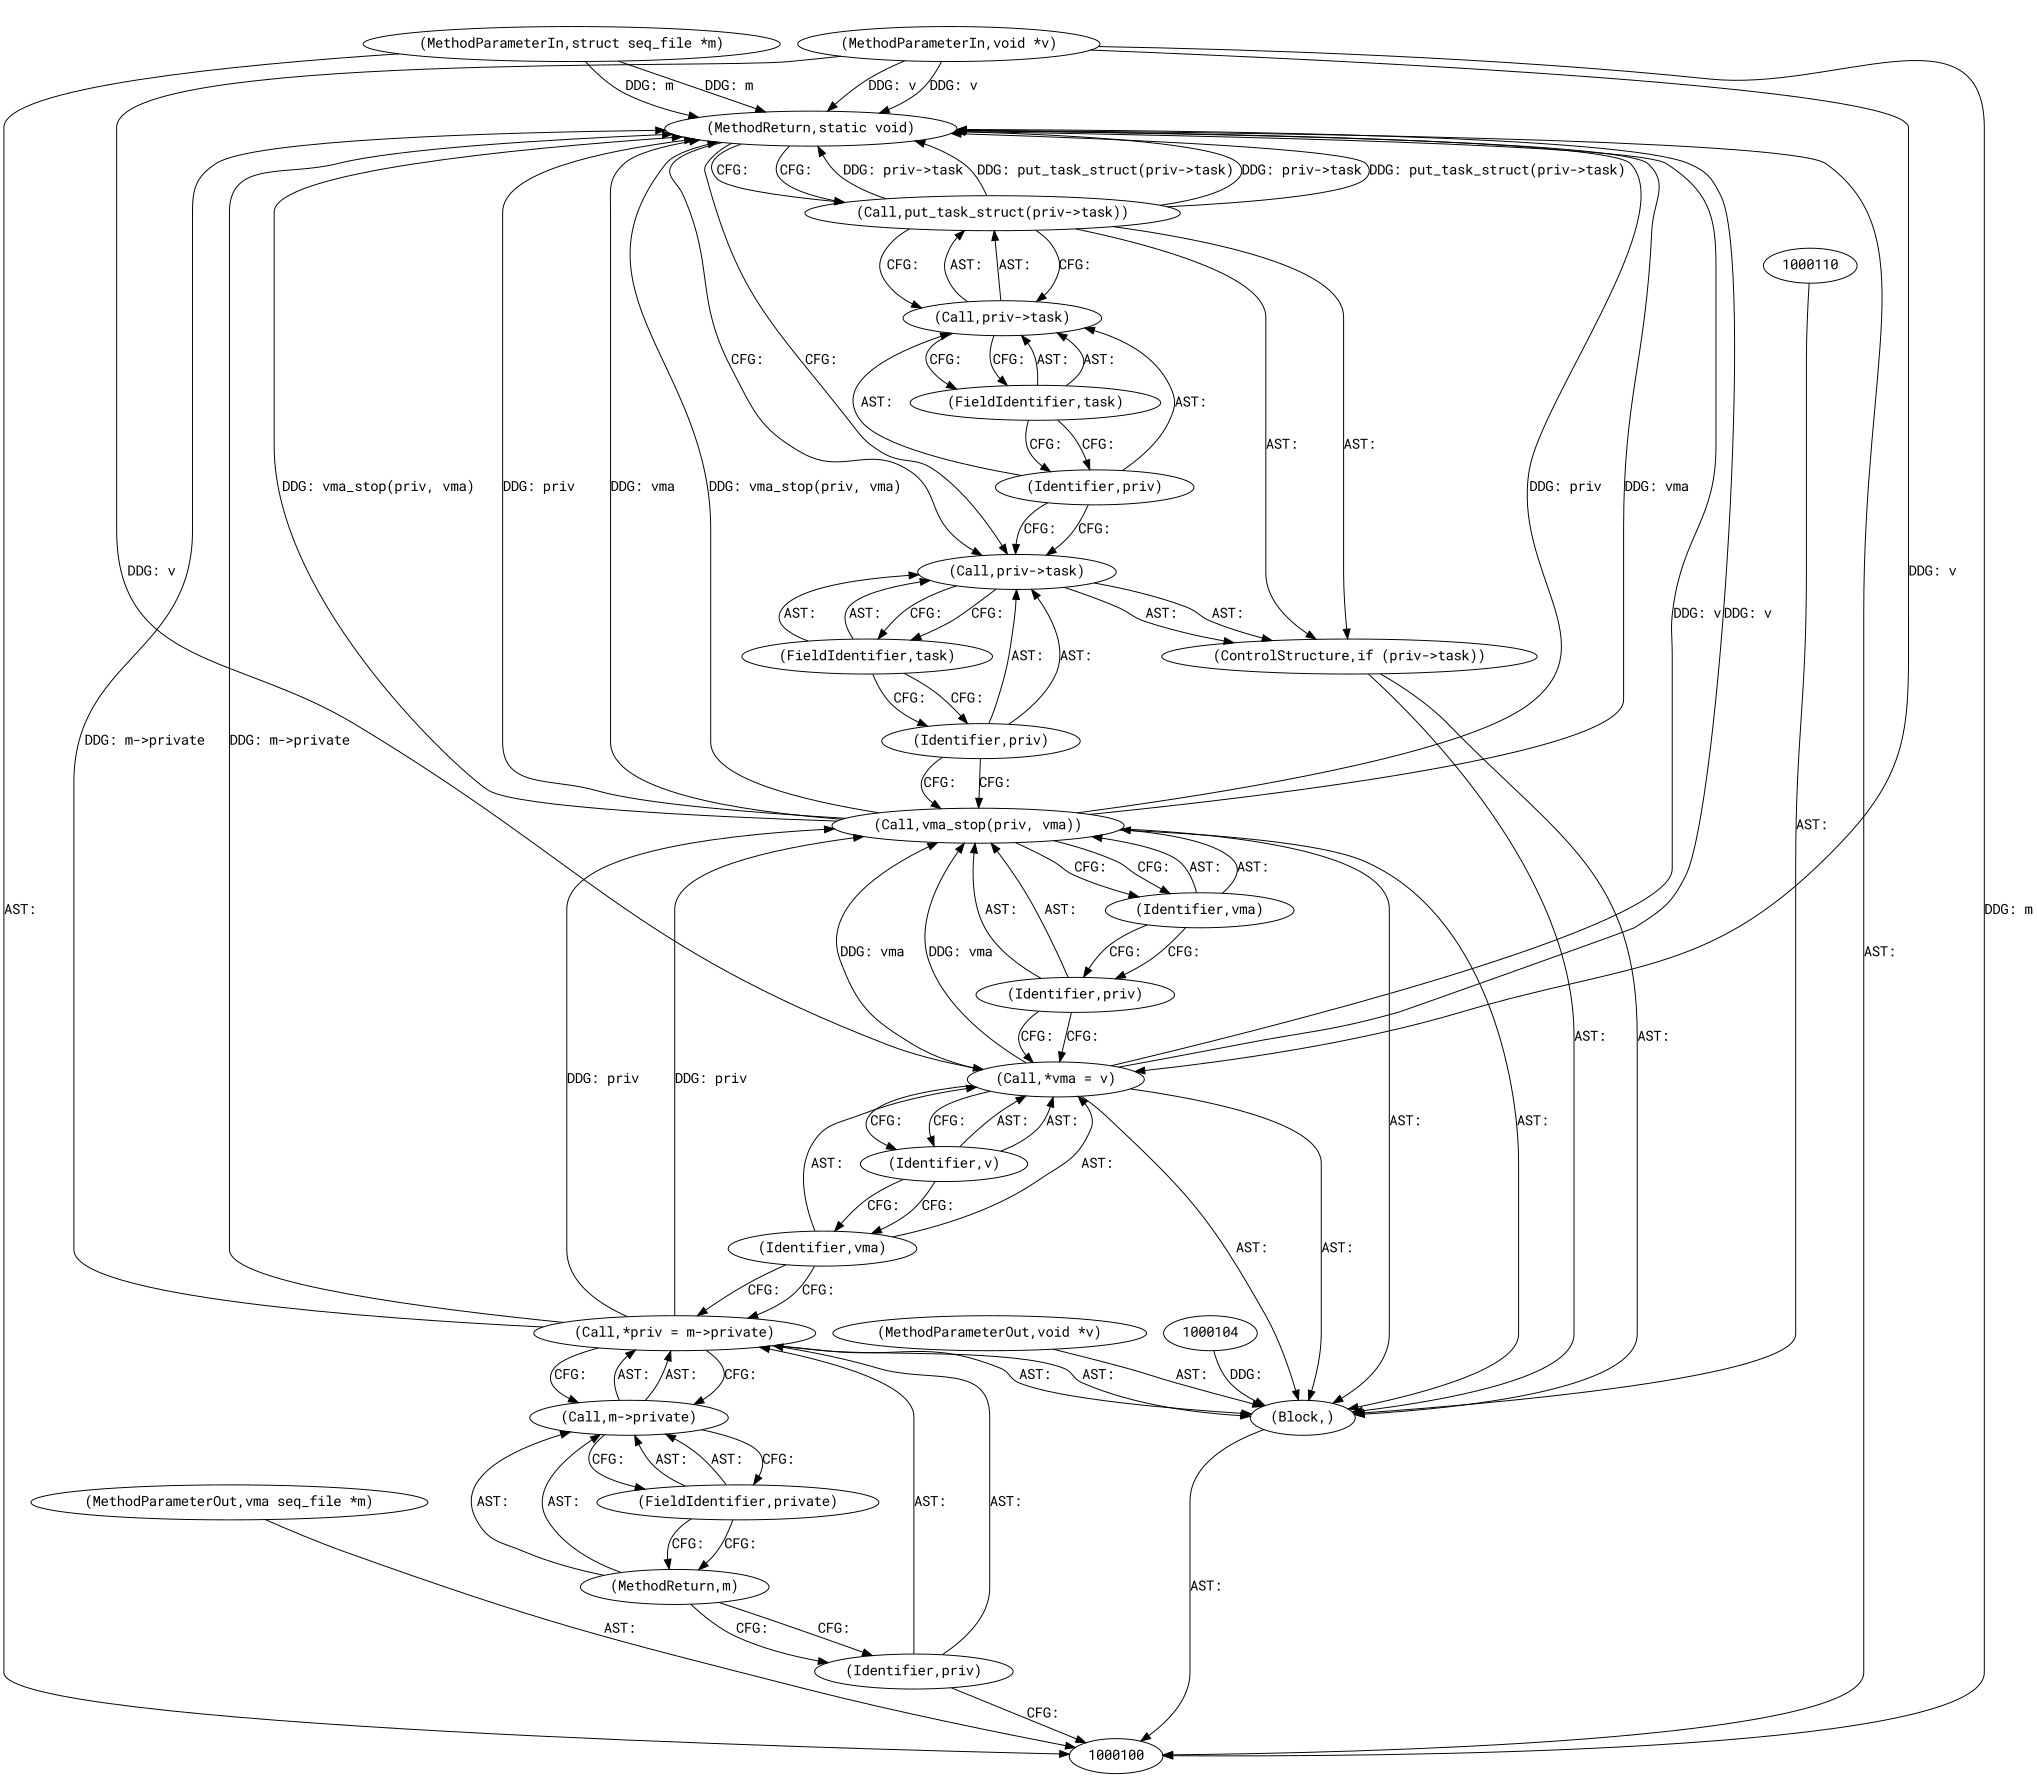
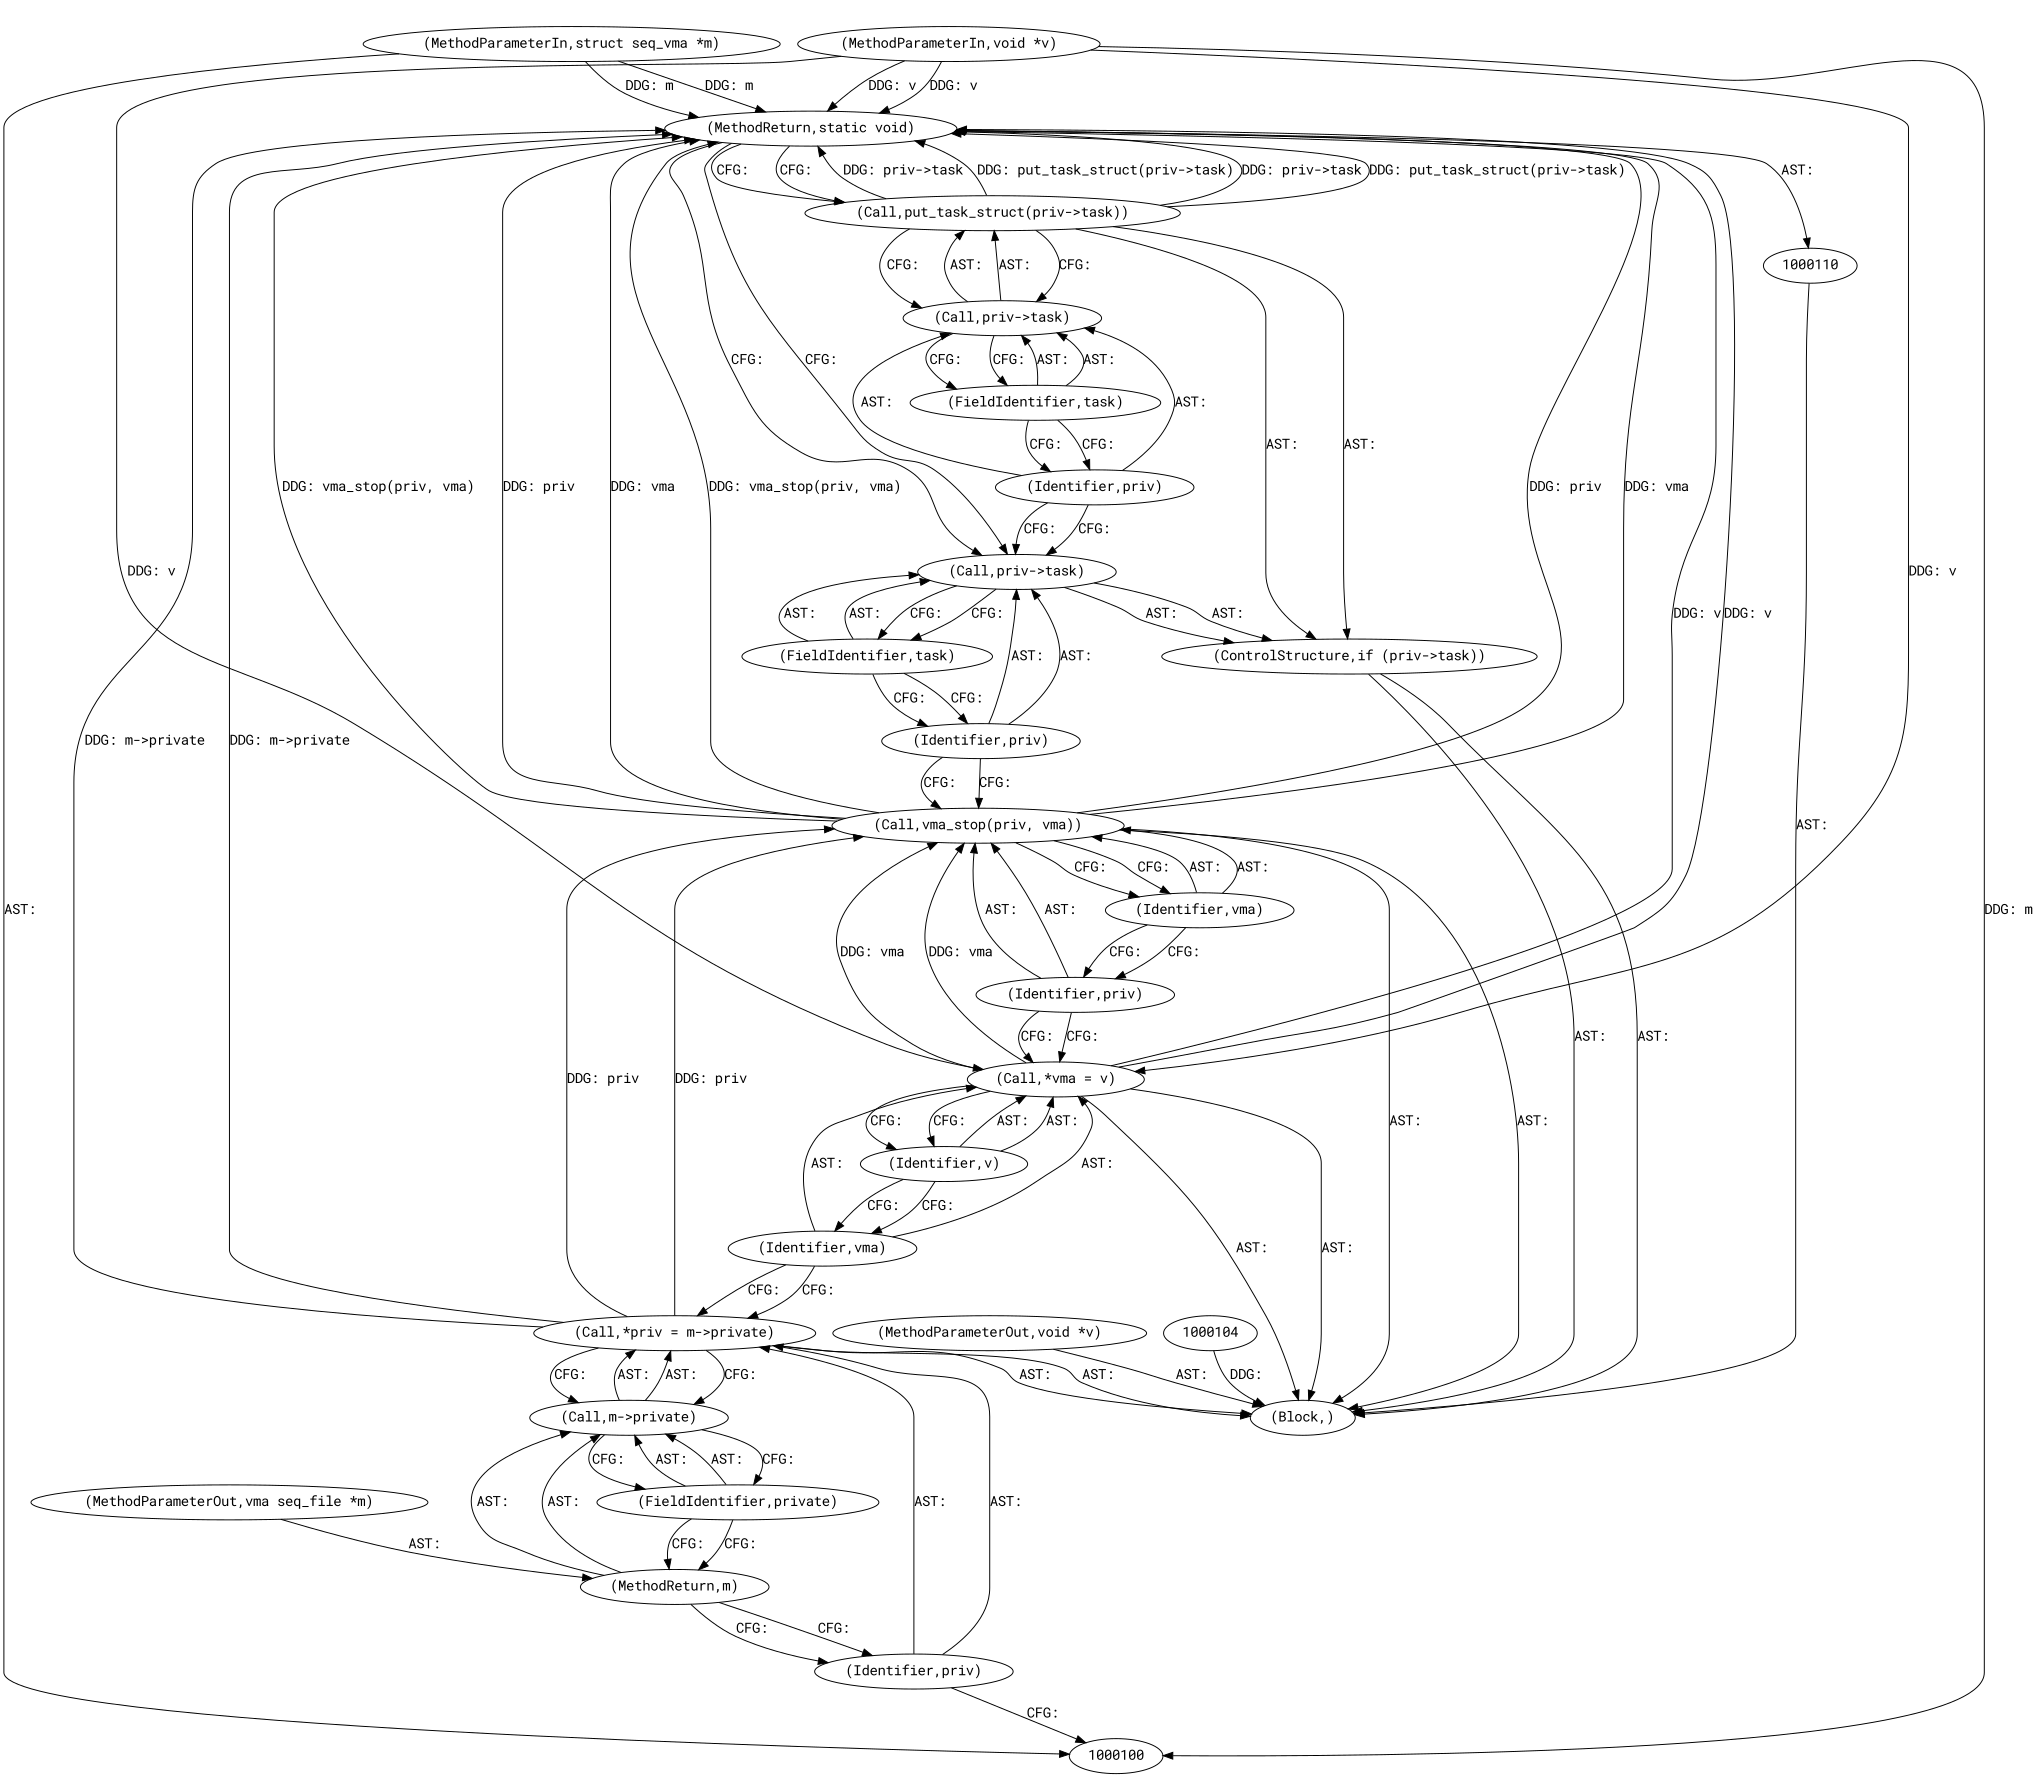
  digraph {
    fontname="Roboto Mono"
    node [fontname="Roboto Mono"]
    edge [fontname="Roboto Mono"]
    n1 [label="(MethodReturn,static void)"]
    n2 [label="(Call,priv->task)"]
    n3 [label="(Call,put_task_struct(priv->task))"]
    1000100
    n5 [label="(FieldIdentifier,task)"]
    n6 [label="(ControlStructure,if (priv->task))"]
    n7 [label="(Call,priv->task)"]
-   n8 [label="(MethodParameterIn,struct seq_file *m)"]
+   n8 [label="(MethodParameterIn,struct seq_vma *m)"]
    n9 [label="(MethodParameterOut,vma seq_file *m)"]
    n10 [label="(MethodParameterIn,void *v)"]
    n11 [label="(Call,*vma = v)"]
    n12 [label="(Block,)"]
    n13 [label="(Call,vma_stop(priv, vma))"]
    n14 [label="(Identifier,v)"]
    n15 [label="(MethodParameterOut,void *v)"]
    n16 [label="(Call,*priv = m->private)"]
    n17 [label="(Call,m->private)"]
    n18 [label="(FieldIdentifier,private)"]
    n19 [label="(Identifier,vma)"]
    n20 [label="(Identifier,priv)"]
    n21 [label="(MethodReturn,m)"]
    n22 [label="(Identifier,vma)"]
    n23 [label="(Identifier,priv)"]
    n24 [label="(Identifier,priv)"]
    n25 [label="(FieldIdentifier,task)"]
    n26 [label="(Identifier,priv)"]
    1000104
    1000110
    n1 -> n2 [label="CFG: "]
    n1 -> n2 [label="CFG: "]
    n1 -> n3 [label="CFG: "]
    n1 -> n3 [label="CFG: "]
-   n1 -> 1000100 [label="AST: "]
+   n1 -> 1000110 [label="AST: "]
    n2 -> n5 [label="CFG: "]
    n2 -> n5 [label="CFG: "]
    n2 -> n6 [label="AST: "]
    n2 -> n6 [label="AST: "]
    n3 -> n1 [label="DDG: priv->task"]
    n3 -> n1 [label="DDG: put_task_struct(priv->task)"]
    n3 -> n1 [label="DDG: priv->task"]
    n3 -> n1 [label="DDG: put_task_struct(priv->task)"]
    n3 -> n6 [label="AST: "]
    n3 -> n6 [label="AST: "]
    n3 -> n7 [label="CFG: "]
    n3 -> n7 [label="CFG: "]
    n5 -> n2 [label="AST: "]
    n5 -> n2 [label="AST: "]
    n5 -> n24 [label="CFG: "]
    n5 -> n24 [label="CFG: "]
    n6 -> n12 [label="AST: "]
    n6 -> n12 [label="AST: "]
    n7 -> n3 [label="AST: "]
    n7 -> n3 [label="AST: "]
    n7 -> n25 [label="CFG: "]
    n7 -> n25 [label="CFG: "]
    n8 -> n1 [label="DDG: m"]
    n8 -> n1 [label="DDG: m"]
    n8 -> 1000100 [label="AST: "]
-   n9 -> 1000100 [label="AST: "]
+   n9 -> n21 [label="AST: "]
    n10 -> n1 [label="DDG: v"]
    n10 -> n1 [label="DDG: v"]
    n10 -> 1000100 [label="DDG: m"]
    n10 -> n11 [label="DDG: v"]
    n10 -> n11 [label="DDG: v"]
    n11 -> n1 [label="DDG: v"]
    n11 -> n1 [label="DDG: v"]
    n11 -> n12 [label="AST: "]
    n11 -> n12 [label="AST: "]
    n11 -> n13 [label="DDG: vma"]
    n11 -> n13 [label="DDG: vma"]
    n11 -> n14 [label="CFG: "]
    n11 -> n14 [label="CFG: "]
-   n12 -> 1000100 [label="AST: "]
    n13 -> n1 [label="DDG: vma_stop(priv, vma)"]
    n13 -> n1 [label="DDG: priv"]
    n13 -> n1 [label="DDG: vma"]
    n13 -> n1 [label="DDG: vma_stop(priv, vma)"]
    n13 -> n1 [label="DDG: priv"]
    n13 -> n1 [label="DDG: vma"]
    n13 -> n12 [label="AST: "]
    n13 -> n12 [label="AST: "]
    n13 -> n19 [label="CFG: "]
    n13 -> n19 [label="CFG: "]
    n14 -> n11 [label="AST: "]
    n14 -> n11 [label="AST: "]
    n14 -> n22 [label="CFG: "]
    n14 -> n22 [label="CFG: "]
    n15 -> n12 [label="AST: "]
    n16 -> n1 [label="DDG: m->private"]
    n16 -> n1 [label="DDG: m->private"]
    n16 -> n12 [label="AST: "]
    n16 -> n12 [label="AST: "]
    n16 -> n13 [label="DDG: priv"]
    n16 -> n13 [label="DDG: priv"]
    n16 -> n17 [label="CFG: "]
    n16 -> n17 [label="CFG: "]
    n17 -> n16 [label="AST: "]
    n17 -> n16 [label="AST: "]
    n17 -> n18 [label="CFG: "]
    n17 -> n18 [label="CFG: "]
    n18 -> n17 [label="AST: "]
    n18 -> n17 [label="AST: "]
    n18 -> n21 [label="CFG: "]
    n18 -> n21 [label="CFG: "]
    n19 -> n13 [label="AST: "]
    n19 -> n13 [label="AST: "]
    n19 -> n23 [label="CFG: "]
    n19 -> n23 [label="CFG: "]
    n20 -> 1000100 [label="CFG: "]
    n20 -> n16 [label="AST: "]
    n20 -> n16 [label="AST: "]
    n21 -> n17 [label="AST: "]
    n21 -> n17 [label="AST: "]
    n21 -> n20 [label="CFG: "]
    n21 -> n20 [label="CFG: "]
    n22 -> n11 [label="AST: "]
    n22 -> n11 [label="AST: "]
    n22 -> n16 [label="CFG: "]
    n22 -> n16 [label="CFG: "]
    n23 -> n11 [label="CFG: "]
    n23 -> n11 [label="CFG: "]
    n23 -> n13 [label="AST: "]
    n23 -> n13 [label="AST: "]
    n24 -> n2 [label="AST: "]
    n24 -> n2 [label="AST: "]
    n24 -> n13 [label="CFG: "]
    n24 -> n13 [label="CFG: "]
    n25 -> n7 [label="AST: "]
    n25 -> n7 [label="AST: "]
    n25 -> n26 [label="CFG: "]
    n25 -> n26 [label="CFG: "]
    n26 -> n2 [label="CFG: "]
    n26 -> n2 [label="CFG: "]
    n26 -> n7 [label="AST: "]
    n26 -> n7 [label="AST: "]
    1000104 -> n12 [label="DDG: "]
    1000110 -> n12 [label="AST: "]
  }
